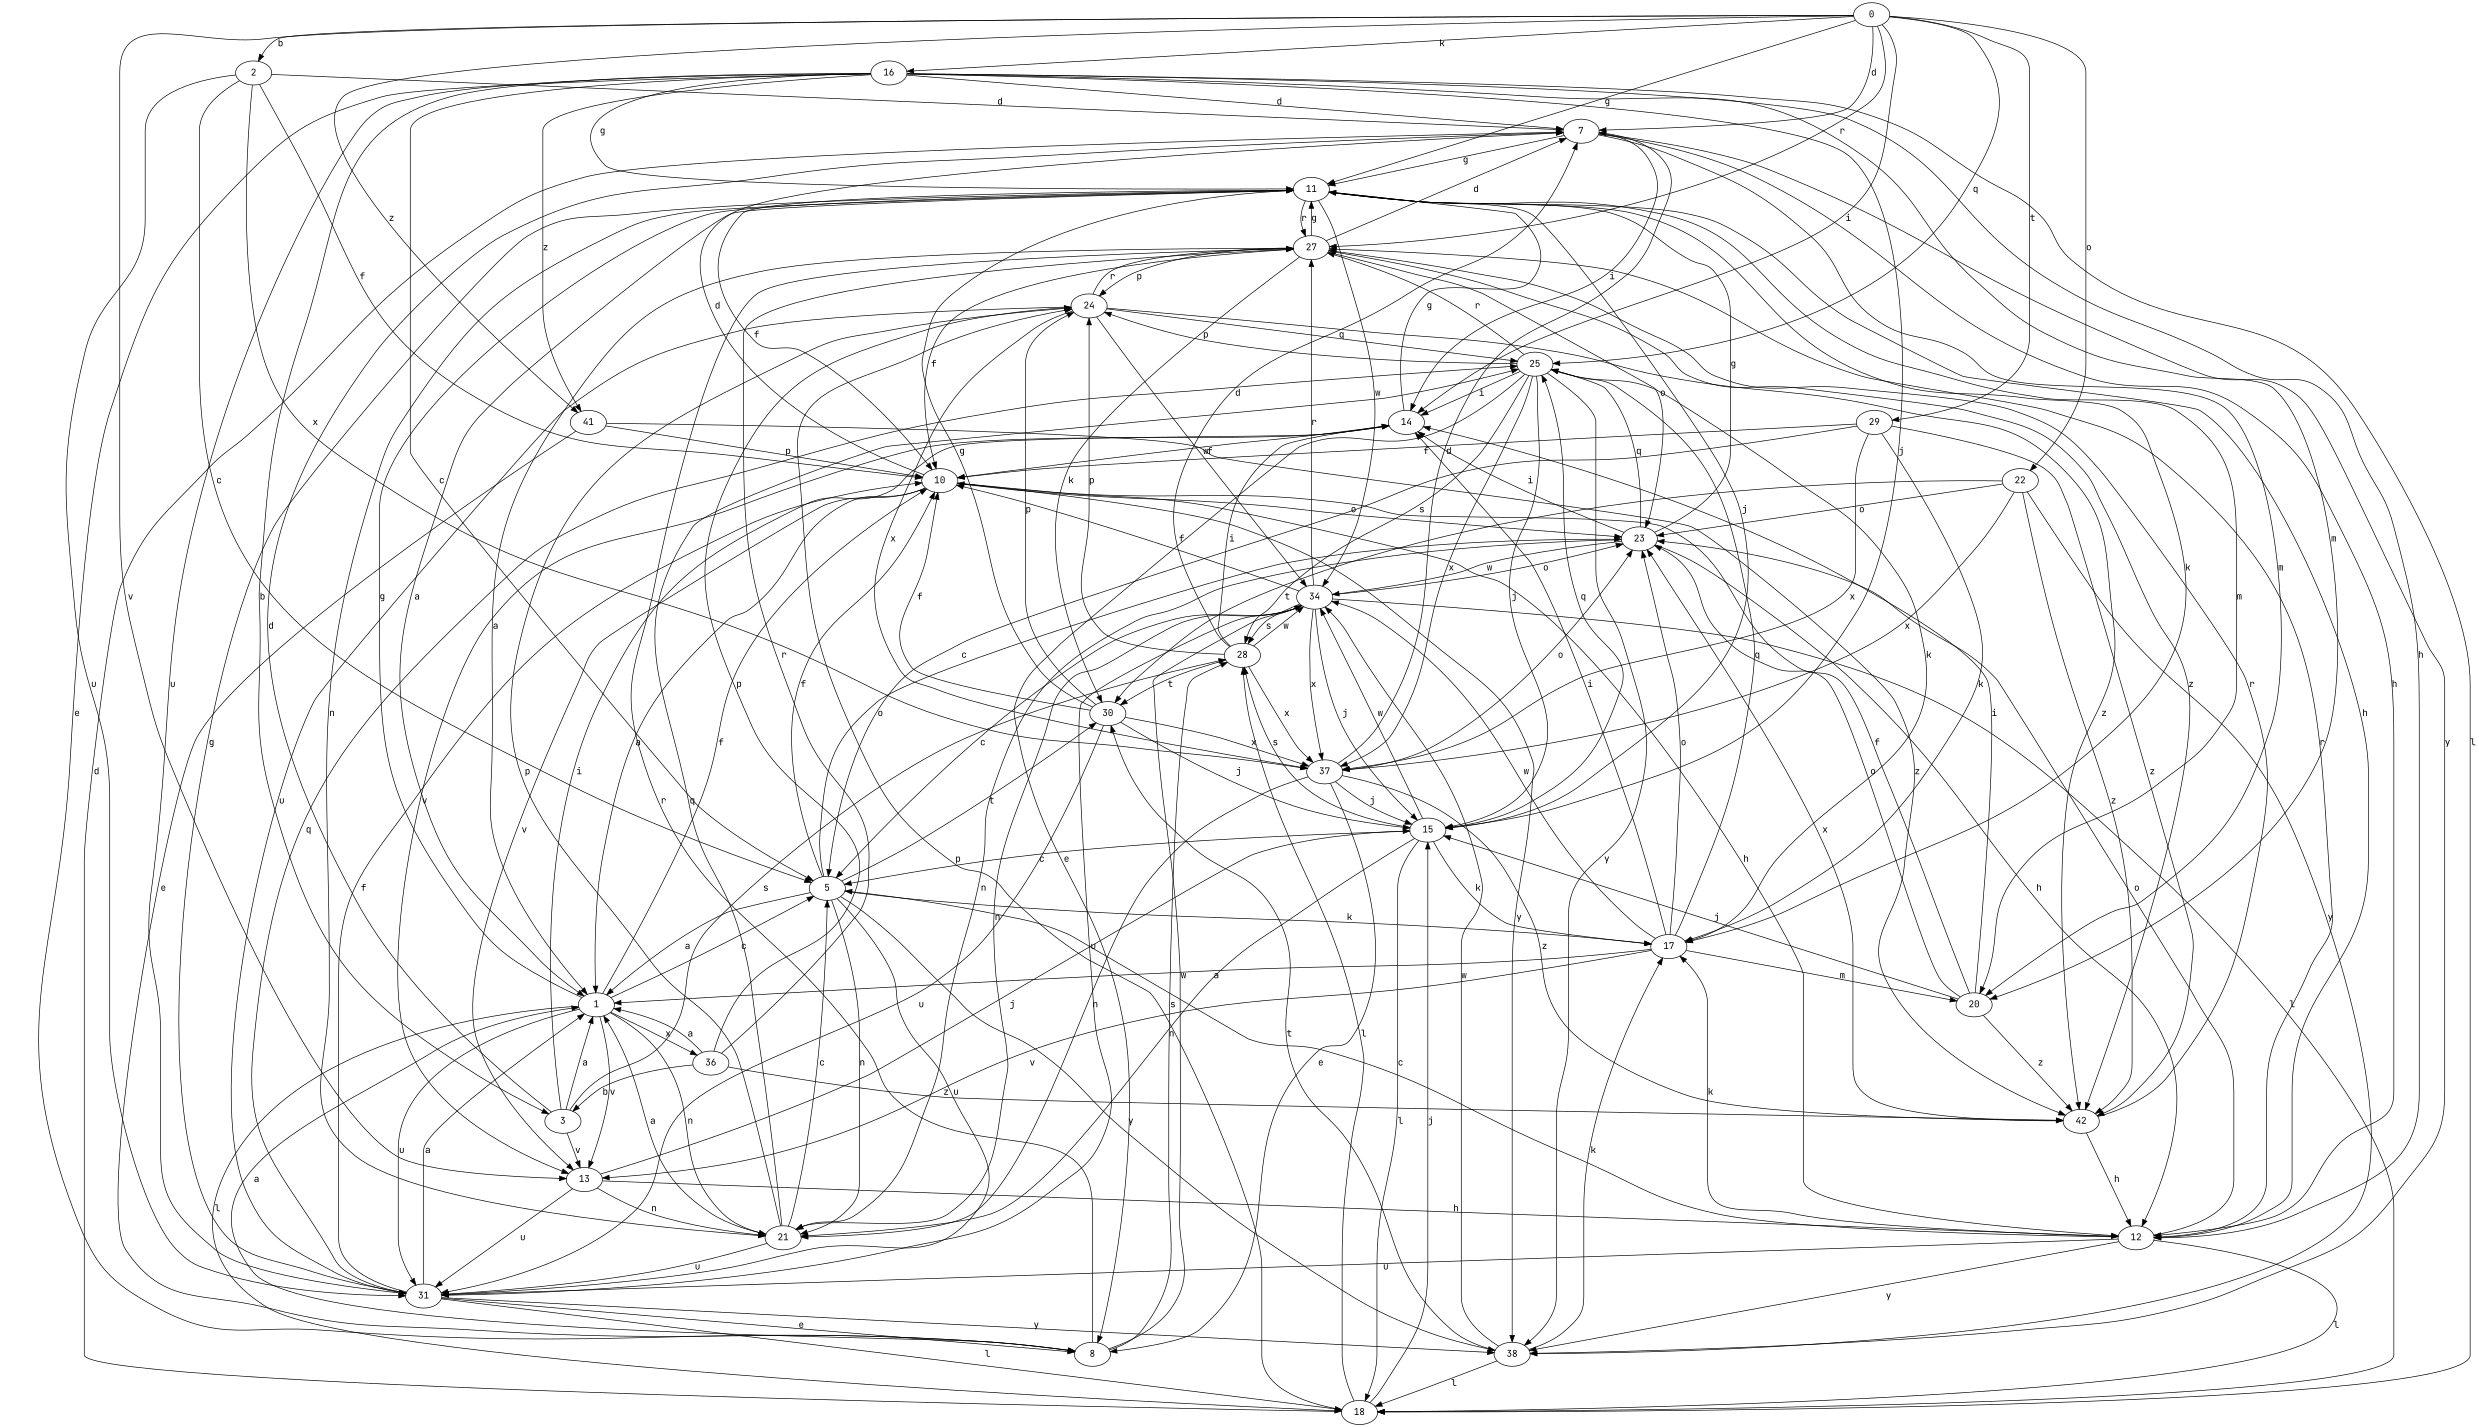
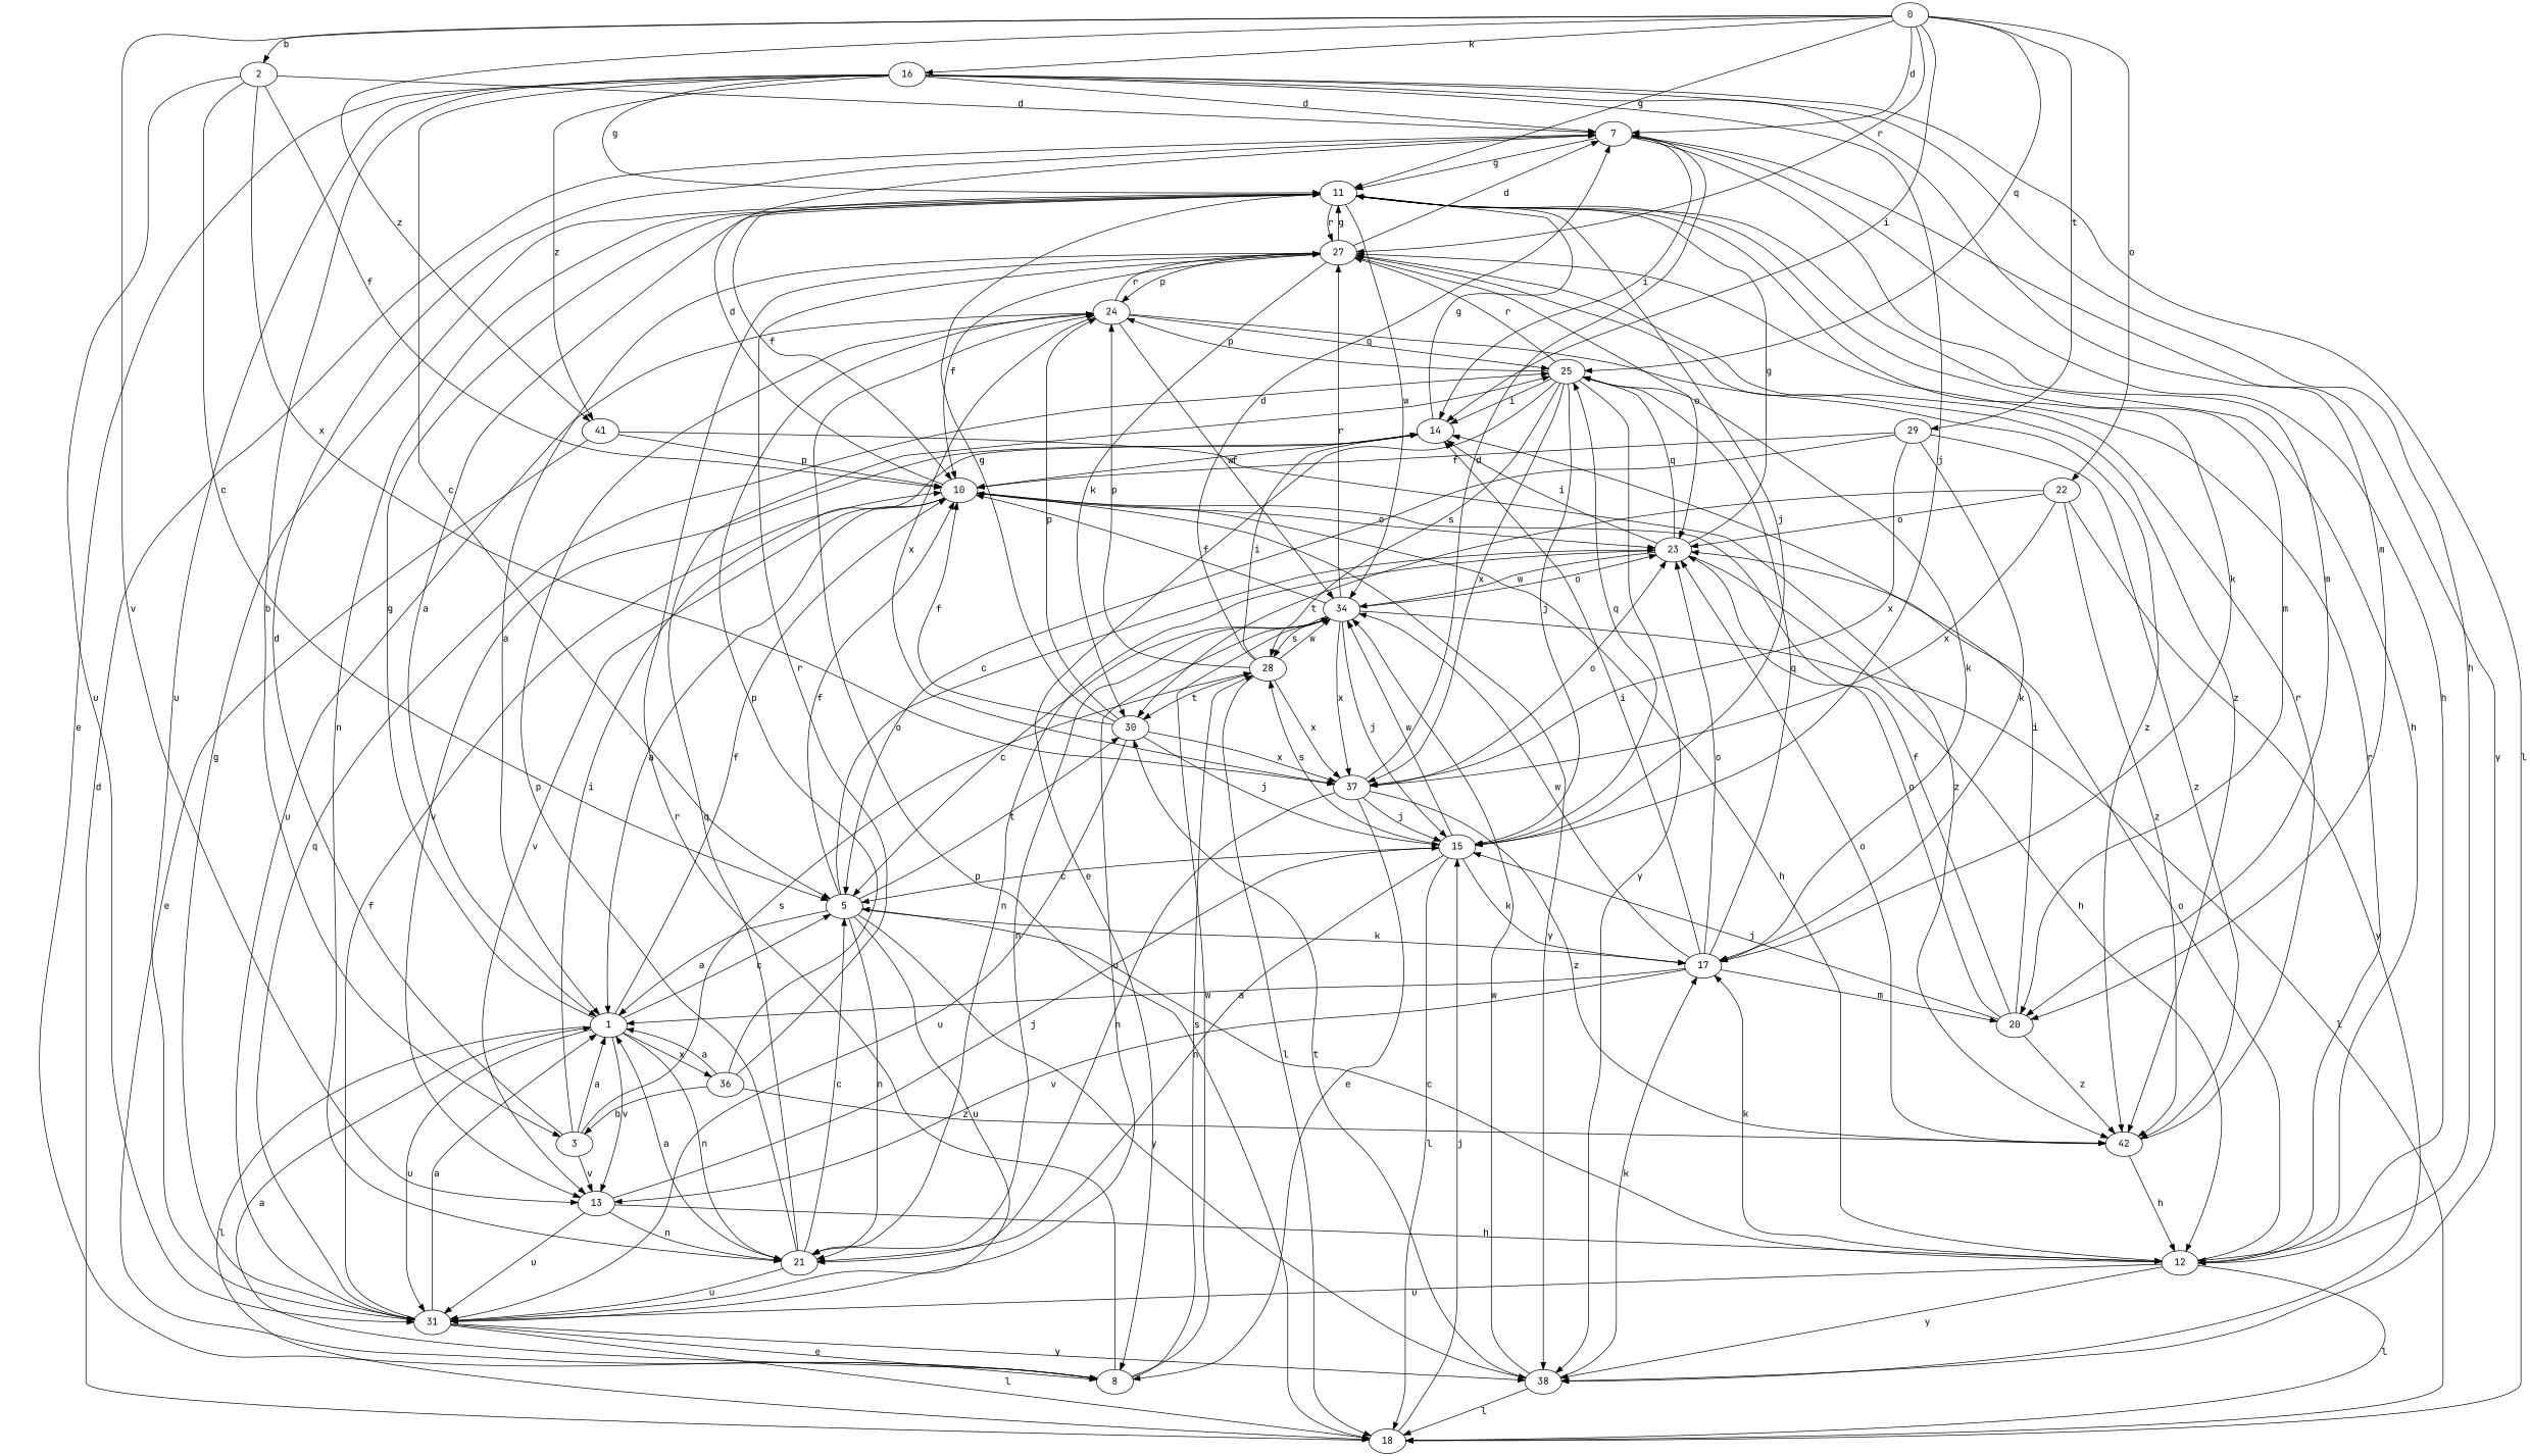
  strict digraph {
    fontname="JetBrains Mono"
    node [fontname="JetBrains Mono"]
    edge [fontname="JetBrains Mono"]
    0
    2
    7
    11
    14
    16
    22
    25
    27
    29
    n11 [label=13]
    41
    5
    10
    31
    37
    38
    12
    20
    1
    21
    17
    34
    15
    18
    3
    8
    23
    30
    42
    28
    24
    36
    0 -> 2 [label=b]
    0 -> 7 [label=d]
    0 -> 11 [label=g]
    0 -> 14 [label=i]
    0 -> 16 [label=k]
    0 -> 22 [label=o]
    0 -> 25 [label=q]
    0 -> 27 [label=r]
    0 -> 29 [label=t]
    0 -> n11 [label=v]
    0 -> 41 [label=z]
    2 -> 7 [label=d]
    2 -> 5 [label=c]
    2 -> 10 [label=f]
    2 -> 31 [label=u]
    2 -> 37 [label=x]
    7 -> 11 [label=g]
    7 -> 14 [label=i]
    7 -> 38 [label=y]
    7 -> 12 [label=h]
    7 -> 20 [label=m]
    11 -> 27 [label=r]
    11 -> 10 [label=f]
    11 -> 12 [label=h]
    11 -> 20 [label=m]
    11 -> 1 [label=a]
    11 -> 21 [label=n]
    11 -> 17 [label=k]
    11 -> 34 [label=w]
    11 -> 15 [label=j]
    14 -> 11 [label=g]
    14 -> n11 [label=v]
    14 -> 10 [label=f]
    16 -> 7 [label=d]
    16 -> 11 [label=g]
    16 -> 41 [label=z]
    16 -> 5 [label=c]
    16 -> 31 [label=u]
    16 -> 12 [label=h]
    16 -> 20 [label=m]
    16 -> 15 [label=j]
    16 -> 18 [label=l]
    16 -> 3 [label=b]
    16 -> 8 [label=e]
    22 -> 37 [label=x]
    22 -> 38 [label=y]
    22 -> 23 [label=o]
    22 -> 30 [label=t]
    22 -> 42 [label=z]
    25 -> 14 [label=i]
    25 -> 27 [label=r]
    25 -> 37 [label=x]
    25 -> 38 [label=y]
    25 -> 17 [label=k]
    25 -> 15 [label=j]
    25 -> 8 [label=e]
    25 -> 28 [label=s]
    25 -> 24 [label=p]
    27 -> 7 [label=d]
    27 -> 11 [label=g]
    27 -> 10 [label=f]
    27 -> 1 [label=a]
    27 -> 23 [label=o]
    27 -> 30 [label=k]
    27 -> 42 [label=z]
    27 -> 24 [label=p]
    29 -> 5 [label=c]
    29 -> 10 [label=f]
    29 -> 37 [label=x]
    29 -> 17 [label=k]
    29 -> 42 [label=z]
    n11 -> 31 [label=u]
    n11 -> 12 [label=h]
    n11 -> 21 [label=n]
    n11 -> 15 [label=j]
    41 -> 10 [label=p]
    41 -> 8 [label=e]
    41 -> 42 [label=z]
    5 -> 10 [label=f]
    5 -> 31 [label=u]
    5 -> 38 [label=y]
    5 -> 1 [label=a]
    5 -> 21 [label=n]
    5 -> 17 [label=k]
    5 -> 23 [label=o]
    5 -> 30 [label=t]
    10 -> 7 [label=d]
    10 -> n11 [label=v]
    10 -> 38 [label=y]
    10 -> 12 [label=h]
    10 -> 1 [label=a]
    10 -> 23 [label=o]
    31 -> 11 [label=g]
    31 -> 25 [label=q]
    31 -> 10 [label=f]
    31 -> 38 [label=y]
    31 -> 1 [label=a]
    31 -> 18 [label=l]
    31 -> 8 [label=e]
    37 -> 7 [label=d]
    37 -> 21 [label=n]
    37 -> 15 [label=j]
    37 -> 8 [label=e]
    37 -> 23 [label=o]
    37 -> 42 [label=z]
    38 -> 17 [label=k]
    38 -> 34 [label=w]
    38 -> 18 [label=l]
    38 -> 30 [label=t]
    12 -> 27 [label=r]
    12 -> 5 [label=c]
    12 -> 31 [label=u]
    12 -> 38 [label=y]
    12 -> 17 [label=k]
    12 -> 18 [label=l]
    12 -> 23 [label=o]
    20 -> 14 [label=i]
    20 -> 10 [label=f]
    20 -> 15 [label=j]
    20 -> 23 [label=o]
    20 -> 42 [label=z]
    1 -> 11 [label=g]
    1 -> n11 [label=v]
    1 -> 5 [label=c]
    1 -> 10 [label=f]
    1 -> 31 [label=u]
    1 -> 21 [label=n]
    1 -> 18 [label=l]
    1 -> 36 [label=x]
    21 -> 25 [label=q]
    21 -> 5 [label=c]
    21 -> 31 [label=u]
    21 -> 1 [label=a]
    21 -> 24 [label=p]
    17 -> 14 [label=i]
    17 -> 25 [label=q]
    17 -> n11 [label=v]
    17 -> 20 [label=m]
    17 -> 1 [label=a]
    17 -> 34 [label=w]
    17 -> 23 [label=o]
    34 -> 27 [label=r]
    34 -> 5 [label=c]
    34 -> 10 [label=f]
    34 -> 31 [label=u]
    34 -> 37 [label=x]
    34 -> 21 [label=n]
    34 -> 15 [label=j]
    34 -> 18 [label=l]
    34 -> 23 [label=o]
    34 -> 28 [label=s]
    15 -> 25 [label=q]
    15 -> 5 [label=c]
    15 -> 21 [label=n]
    15 -> 17 [label=k]
    15 -> 34 [label=w]
    15 -> 18 [label=l]
    15 -> 28 [label=s]
    18 -> 7 [label=d]
    18 -> 15 [label=j]
    18 -> 24 [label=p]
    3 -> 7 [label=d]
    3 -> 14 [label=i]
    3 -> n11 [label=v]
    3 -> 1 [label=a]
    3 -> 28 [label=s]
    8 -> 27 [label=r]
    8 -> 1 [label=a]
    8 -> 34 [label=w]
    8 -> 28 [label=s]
    23 -> 11 [label=g]
    23 -> 14 [label=i]
    23 -> 25 [label=q]
    23 -> 12 [label=h]
    23 -> 21 [label=n]
    23 -> 34 [label=w]
    30 -> 11 [label=g]
    30 -> 10 [label=f]
    30 -> 31 [label=u]
    30 -> 37 [label=x]
    30 -> 15 [label=j]
    30 -> 24 [label=p]
    42 -> 27 [label=r]
    42 -> 12 [label=h]
-   42 -> 23 [label=x]
+   42 -> 23 [label=o]
    28 -> 7 [label=d]
    28 -> 14 [label=i]
    28 -> 37 [label=x]
    28 -> 34 [label=w]
-   18 -> 28 [label=l]
+   28 -> 18 [label=l]
    28 -> 30 [label=t]
    28 -> 24 [label=p]
    24 -> 25 [label=q]
    24 -> 27 [label=r]
    24 -> 31 [label=u]
    24 -> 37 [label=x]
    24 -> 34 [label=w]
    24 -> 42 [label=z]
    36 -> 27 [label=r]
    36 -> 1 [label=a]
    36 -> 3 [label=b]
    36 -> 42 [label=z]
    36 -> 24 [label=p]
  }
